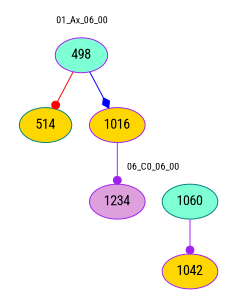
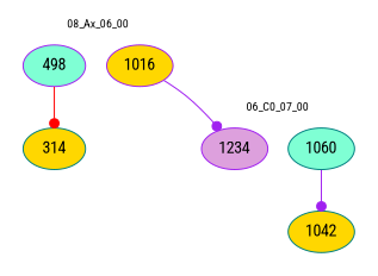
  digraph {
    fontname="Roboto Condensed"
    node [color=purple fillcolor=gold fontname="Roboto Condensed" style=filled]
    edge [arrowhead=dot color=purple fontname="Roboto Condensed"]
    n1 [fillcolor=aquamarine label=498]
-   n2 [color=teal label=514]
+   n2 [color=teal label=314]
    n3 [label=1016]
    n4 [color=teal fillcolor=aquamarine label=1060]
-   n5 [label=1042]
+   n5 [color=teal label=1042]
    n6 [fillcolor=plum label=1234]
    subgraph cluster_1 {
      color=white
      fontsize=10
-     label="01_Ax_06_00"
+     label="08_Ax_06_00"
      n1
      n2
      n3
    }
    subgraph cluster_2 {
      color=white
      fontsize=10
-     label="06_C0_06_00"
+     label="06_C0_07_00"
      n4
      n5
      n6
    }
    n1 -> n2 [color=red]
-   n1 -> n3 [arrowhead=diamond color=blue]
    n3 -> n6
    n4 -> n5
  }
